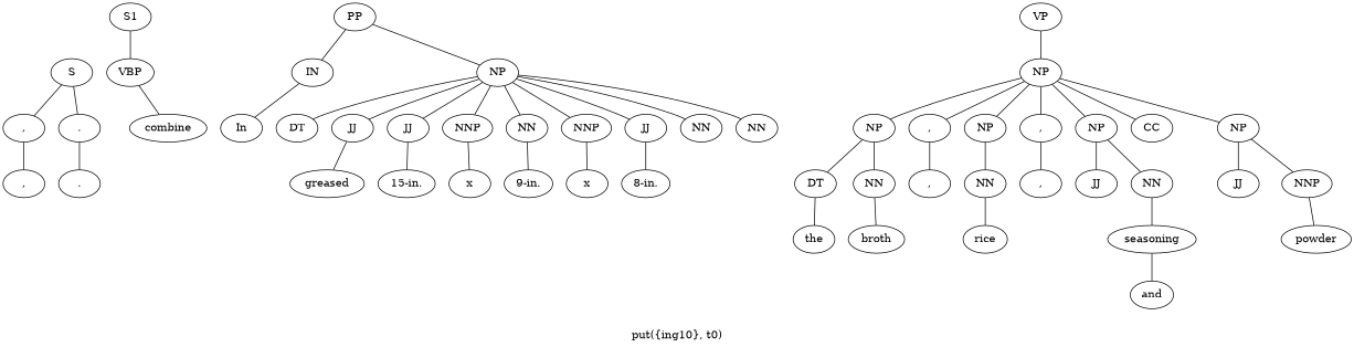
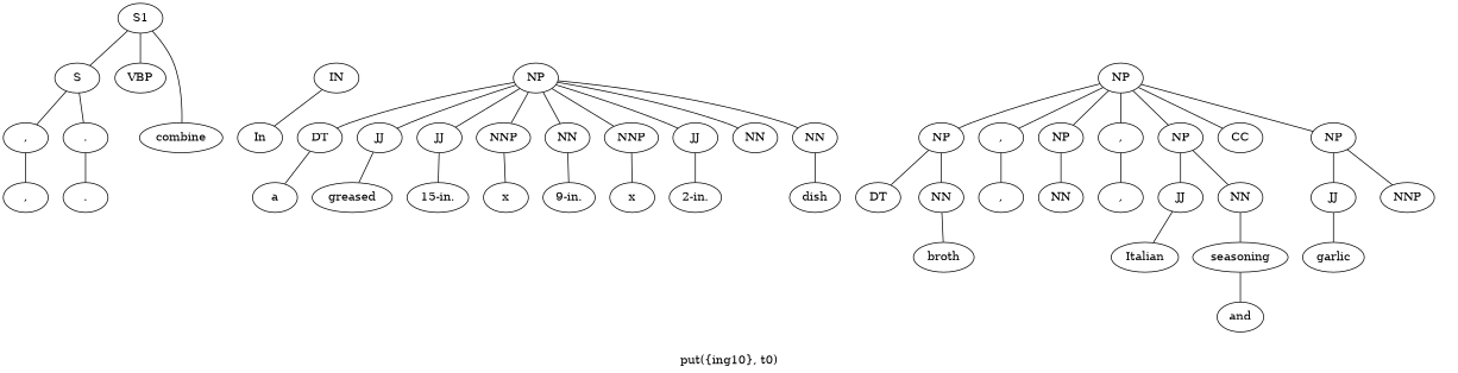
  graph {
    label="put({ing10}, t0)"
    n1 [label=S1]
    n2 [label=S]
    n3 [label=VBP]
    n4 [label=","]
    n5 [label="."]
-   n6 [label=PP]
    n7 [label=IN]
    n8 [label=NP]
    n9 [label=","]
-   n10 [label=VP]
    n11 [label=NP]
    n12 [label="."]
    n13 [label=In]
    n14 [label=DT]
    n15 [label=JJ]
    n16 [label=JJ]
    n17 [label=NNP]
    n18 [label=NN]
    n19 [label=NNP]
    n20 [label=JJ]
    n21 [label=NN]
    n22 [label=NN]
+   n23 [label=a]
    n24 [label=greased]
    n25 [label="15-in."]
    n26 [label=x]
    n27 [label="9-in."]
    n28 [label=x]
-   n29 [label="8-in."]
+   n29 [label="2-in."]
+   n30 [label=dish]
    n31 [label=combine]
    n32 [label=NP]
    n33 [label=","]
    n34 [label=NP]
    n35 [label=","]
    n36 [label=NP]
    n37 [label=CC]
    n38 [label=NP]
    n39 [label=DT]
    n40 [label=NN]
    n41 [label=","]
    n42 [label=NN]
    n43 [label=","]
    n44 [label=JJ]
    n45 [label=NN]
    n46 [label=JJ]
    n47 [label=NNP]
-   n48 [label=the]
    n49 [label=broth]
-   n50 [label=rice]
+   n51 [label=Italian]
    n52 [label=seasoning]
    n53 [label=and]
-   n55 [label=powder]
+   n54 [label=garlic]
+   n1 -- n2
    n1 -- n3
    n2 -- n4
    n2 -- n5
-   n3 -- n31
+   n1 -- n31
    n4 -- n9
    n5 -- n12
-   n6 -- n7
-   n6 -- n8
    n7 -- n13
    n8 -- n14
    n8 -- n15
    n8 -- n16
    n8 -- n17
    n8 -- n18
    n8 -- n19
    n8 -- n20
    n8 -- n21
    n8 -- n22
-   n10 -- n11
    n11 -- n32
    n11 -- n33
    n11 -- n34
    n11 -- n35
    n11 -- n36
    n11 -- n37
    n11 -- n38
+   n14 -- n23
    n15 -- n24
    n16 -- n25
    n17 -- n26
    n18 -- n27
    n19 -- n28
    n20 -- n29
+   n22 -- n30
    n32 -- n39
    n32 -- n40
    n33 -- n41
    n34 -- n42
    n35 -- n43
    n36 -- n44
    n36 -- n45
    n38 -- n46
    n38 -- n47
-   n39 -- n48
    n40 -- n49
-   n42 -- n50
+   n44 -- n51
    n45 -- n52
-   n47 -- n55
+   n46 -- n54
    n52 -- n53
  }
